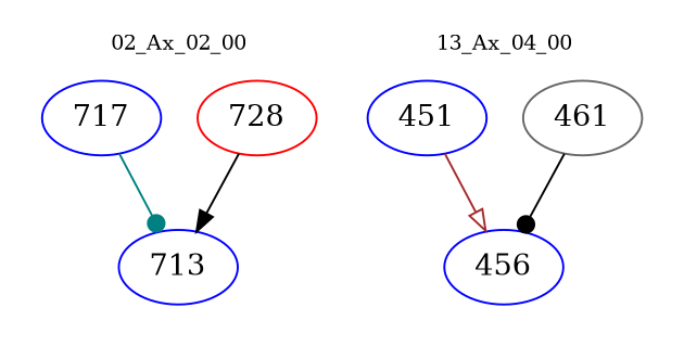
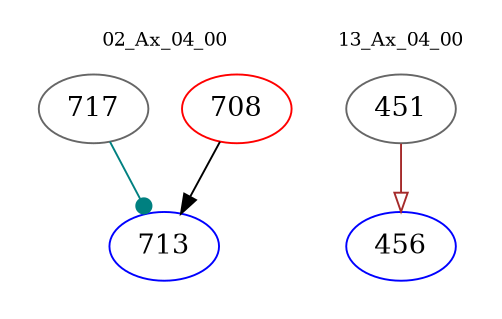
  digraph {
    node [color=blue]
    edge [arrowhead=dot color=black]
-   n1 [color=red label=728]
+   n1 [color=red label=708]
    n2 [label=713]
-   n3 [label=717]
-   n4 [color=gray40 label=461]
+   n3 [color=gray40 label=717]
    n5 [label=456]
-   n6 [label=451]
+   n6 [color=gray40 label=451]
    subgraph cluster_1 {
      color=white
      fontsize=10
-     label="02_Ax_02_00"
+     label="02_Ax_04_00"
      n1
      n2
      n3
    }
    subgraph cluster_2 {
      color=white
      fontsize=10
      label="13_Ax_04_00"
-     n4
      n5
      n6
    }
    n1 -> n2 [arrowhead=normal]
    n3 -> n2 [color=teal]
-   n4 -> n5
    n6 -> n5 [arrowhead=onormal color=brown]
  }
